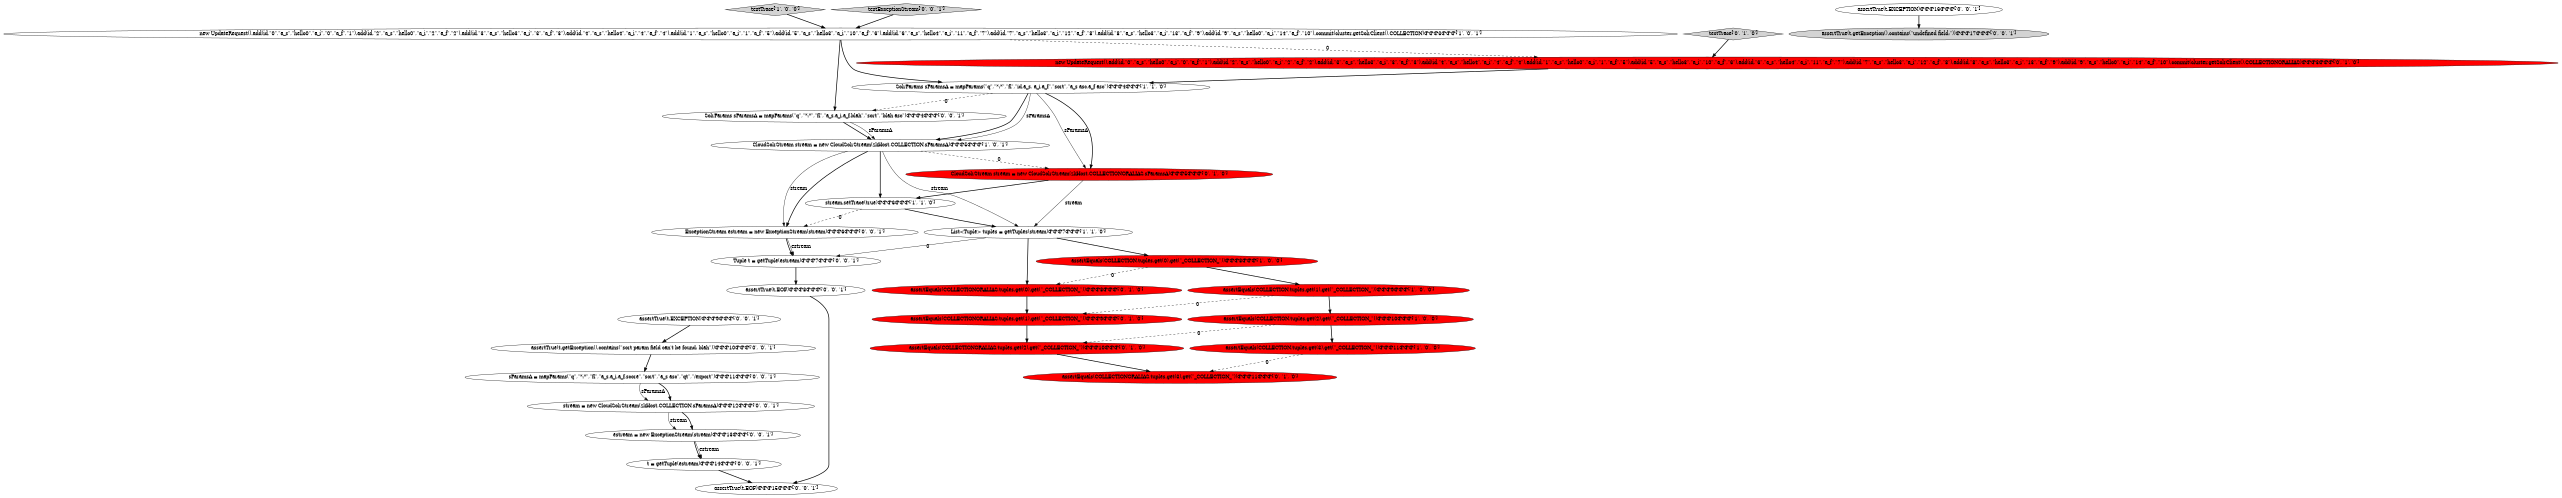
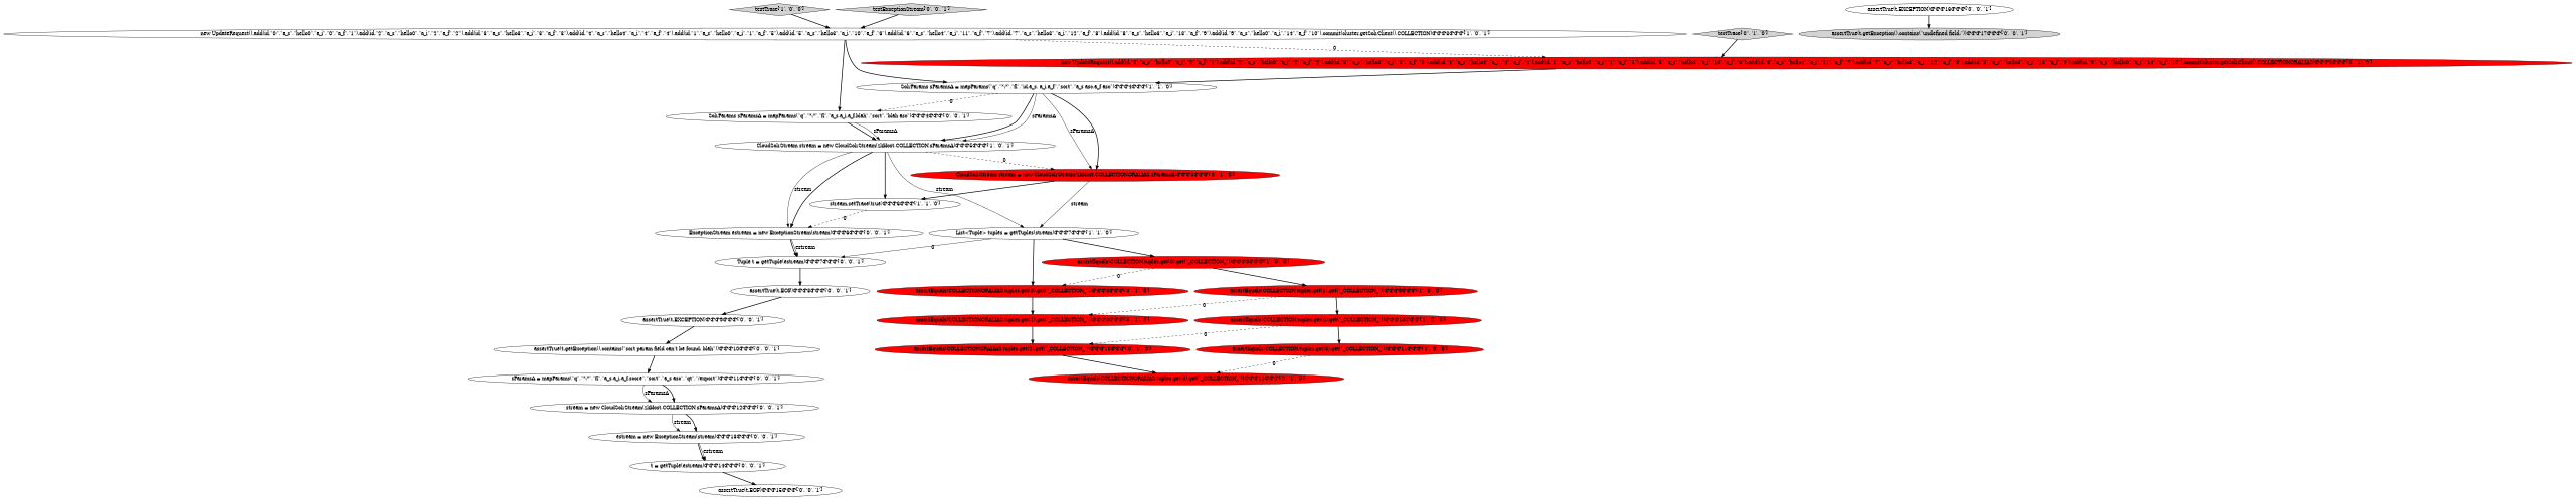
  digraph {
    node [fillcolor=white shape=ellipse style=filled]
    edge [style=bold]
    n1 [fillcolor=red label="assertEquals(COLLECTION,tuples.get(3).get(\"_COLLECTION_\"))@@@11@@@['1', '0', '0']"]
    n2 [fillcolor=red label="assertEquals(COLLECTIONORALIAS,tuples.get(3).get(\"_COLLECTION_\"))@@@11@@@['0', '1', '0']"]
    n3 [fillcolor=red label="assertEquals(COLLECTIONORALIAS,tuples.get(1).get(\"_COLLECTION_\"))@@@9@@@['0', '1', '0']"]
    n4 [fillcolor=red label="assertEquals(COLLECTIONORALIAS,tuples.get(2).get(\"_COLLECTION_\"))@@@10@@@['0', '1', '0']"]
    n5 [label="t = getTuple(estream)@@@14@@@['0', '0', '1']"]
    n6 [label="assertTrue(t.EOF)@@@15@@@['0', '0', '1']"]
    n7 [label="Tuple t = getTuple(estream)@@@7@@@['0', '0', '1']"]
    n8 [label="assertTrue(t.EOF)@@@8@@@['0', '0', '1']"]
    n9 [label="assertTrue(t.EXCEPTION)@@@9@@@['0', '0', '1']"]
    n10 [fillcolor=red label="assertEquals(COLLECTIONORALIAS,tuples.get(0).get(\"_COLLECTION_\"))@@@8@@@['0', '1', '0']"]
    n11 [label="assertTrue(t.getException().contains(\"sort param field can't be found: blah\"))@@@10@@@['0', '0', '1']"]
    n12 [label="sParamsA = mapParams(\"q\",\"*:*\",\"fl\",\"a_s,a_i,a_f,score\",\"sort\",\"a_s asc\",\"qt\",\"/export\")@@@11@@@['0', '0', '1']"]
    n13 [label="stream = new CloudSolrStream(zkHost,COLLECTION,sParamsA)@@@12@@@['0', '0', '1']"]
    n14 [label="SolrParams sParamsA = mapParams(\"q\",\"*:*\",\"fl\",\"a_s,a_i,a_f,blah\",\"sort\",\"blah asc\")@@@4@@@['0', '0', '1']"]
    n15 [label="CloudSolrStream stream = new CloudSolrStream(zkHost,COLLECTION,sParamsA)@@@5@@@['1', '0', '1']"]
    n16 [label="List<Tuple> tuples = getTuples(stream)@@@7@@@['1', '1', '0']"]
    n17 [fillcolor=red label="CloudSolrStream stream = new CloudSolrStream(zkHost,COLLECTIONORALIAS,sParamsA)@@@5@@@['0', '1', '0']"]
    n18 [label="ExceptionStream estream = new ExceptionStream(stream)@@@6@@@['0', '0', '1']"]
    n19 [label="stream.setTrace(true)@@@6@@@['1', '1', '0']"]
    n20 [fillcolor=red label="assertEquals(COLLECTION,tuples.get(0).get(\"_COLLECTION_\"))@@@8@@@['1', '0', '0']"]
    n21 [fillcolor=red label="assertEquals(COLLECTION,tuples.get(1).get(\"_COLLECTION_\"))@@@9@@@['1', '0', '0']"]
    n22 [label="new UpdateRequest().add(id,\"0\",\"a_s\",\"hello0\",\"a_i\",\"0\",\"a_f\",\"1\").add(id,\"2\",\"a_s\",\"hello0\",\"a_i\",\"2\",\"a_f\",\"2\").add(id,\"3\",\"a_s\",\"hello3\",\"a_i\",\"3\",\"a_f\",\"3\").add(id,\"4\",\"a_s\",\"hello4\",\"a_i\",\"4\",\"a_f\",\"4\").add(id,\"1\",\"a_s\",\"hello0\",\"a_i\",\"1\",\"a_f\",\"5\").add(id,\"5\",\"a_s\",\"hello3\",\"a_i\",\"10\",\"a_f\",\"6\").add(id,\"6\",\"a_s\",\"hello4\",\"a_i\",\"11\",\"a_f\",\"7\").add(id,\"7\",\"a_s\",\"hello3\",\"a_i\",\"12\",\"a_f\",\"8\").add(id,\"8\",\"a_s\",\"hello3\",\"a_i\",\"13\",\"a_f\",\"9\").add(id,\"9\",\"a_s\",\"hello0\",\"a_i\",\"14\",\"a_f\",\"10\").commit(cluster.getSolrClient(),COLLECTION)@@@3@@@['1', '0', '1']"]
    n23 [label="SolrParams sParamsA = mapParams(\"q\",\"*:*\",\"fl\",\"id,a_s, a_i,a_f\",\"sort\",\"a_s asc,a_f asc\")@@@4@@@['1', '1', '0']"]
    n24 [fillcolor=red label="new UpdateRequest().add(id,\"0\",\"a_s\",\"hello0\",\"a_i\",\"0\",\"a_f\",\"1\").add(id,\"2\",\"a_s\",\"hello0\",\"a_i\",\"2\",\"a_f\",\"2\").add(id,\"3\",\"a_s\",\"hello3\",\"a_i\",\"3\",\"a_f\",\"3\").add(id,\"4\",\"a_s\",\"hello4\",\"a_i\",\"4\",\"a_f\",\"4\").add(id,\"1\",\"a_s\",\"hello0\",\"a_i\",\"1\",\"a_f\",\"5\").add(id,\"5\",\"a_s\",\"hello3\",\"a_i\",\"10\",\"a_f\",\"6\").add(id,\"6\",\"a_s\",\"hello4\",\"a_i\",\"11\",\"a_f\",\"7\").add(id,\"7\",\"a_s\",\"hello3\",\"a_i\",\"12\",\"a_f\",\"8\").add(id,\"8\",\"a_s\",\"hello3\",\"a_i\",\"13\",\"a_f\",\"9\").add(id,\"9\",\"a_s\",\"hello0\",\"a_i\",\"14\",\"a_f\",\"10\").commit(cluster.getSolrClient(),COLLECTIONORALIAS)@@@3@@@['0', '1', '0']"]
    n25 [label="estream = new ExceptionStream(stream)@@@13@@@['0', '0', '1']"]
    n26 [label="assertTrue(t.EXCEPTION)@@@16@@@['0', '0', '1']"]
    n27 [fillcolor=lightgray label="assertTrue(t.getException().contains(\"undefined field:\"))@@@17@@@['0', '0', '1']"]
    n28 [fillcolor=red label="assertEquals(COLLECTION,tuples.get(2).get(\"_COLLECTION_\"))@@@10@@@['1', '0', '0']"]
    n29 [fillcolor=lightgray label="testTrace['0', '1', '0']" shape=diamond]
    n30 [fillcolor=lightgray label="testTrace['1', '0', '0']" shape=diamond]
    n31 [fillcolor=lightgray label="testExceptionStream['0', '0', '1']" shape=diamond]
    n1 -> n2 [label=0 style=dashed]
    n3 -> n4
    n4 -> n2
    n5 -> n6
    n7 -> n8
-   n8 -> n6
+   n8 -> n9
    n9 -> n11
    n10 -> n3
    n11 -> n12
    n12 -> n13
    n12 -> n13 [label=sParamsA style=solid]
    n13 -> n25
    n13 -> n25 [label=stream style=solid]
    n14 -> n15
    n14 -> n15 [label=sParamsA style=solid]
    n15 -> n16 [label=stream style=solid]
    n15 -> n17 [label=0 style=dashed]
    n15 -> n18
    n15 -> n18 [label=stream style=solid]
    n15 -> n19
    n16 -> n7 [label=0 style=solid]
    n16 -> n10
    n16 -> n20
    n17 -> n16 [label=stream style=solid]
    n17 -> n19
    n18 -> n7
    n18 -> n7 [label=estream style=solid]
-   n19 -> n16
    n19 -> n18 [label=0 style=dashed]
    n20 -> n10 [label=0 style=dashed]
    n20 -> n21
    n21 -> n3 [label=0 style=dashed]
    n21 -> n28
    n22 -> n14
    n22 -> n23
    n22 -> n24 [label=0 style=dashed]
    n23 -> n14 [label=0 style=dashed]
    n23 -> n15
    n23 -> n15 [label=sParamsA style=solid]
    n23 -> n17 [label=sParamsA style=solid]
    n23 -> n17
    n24 -> n23
    n25 -> n5 [label=estream style=solid]
    n25 -> n5
    n26 -> n27
    n28 -> n1
    n28 -> n4 [label=0 style=dashed]
    n29 -> n24
    n30 -> n22
    n31 -> n22
  }
